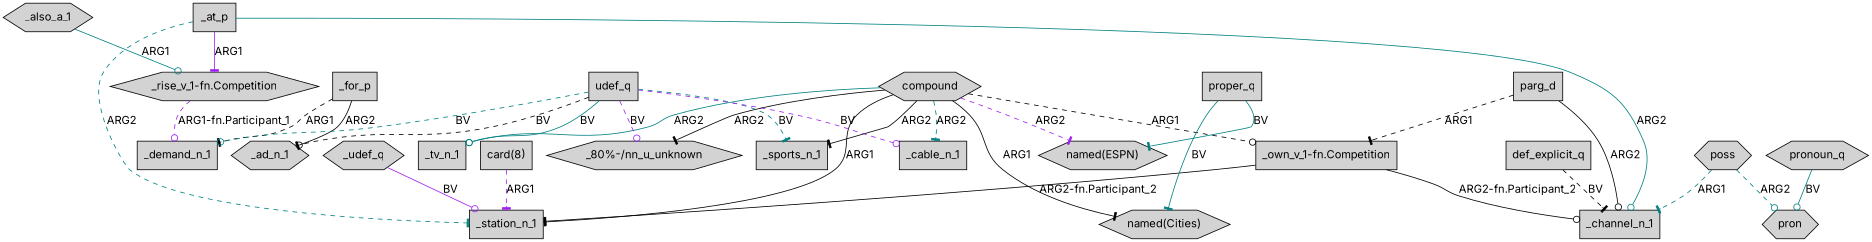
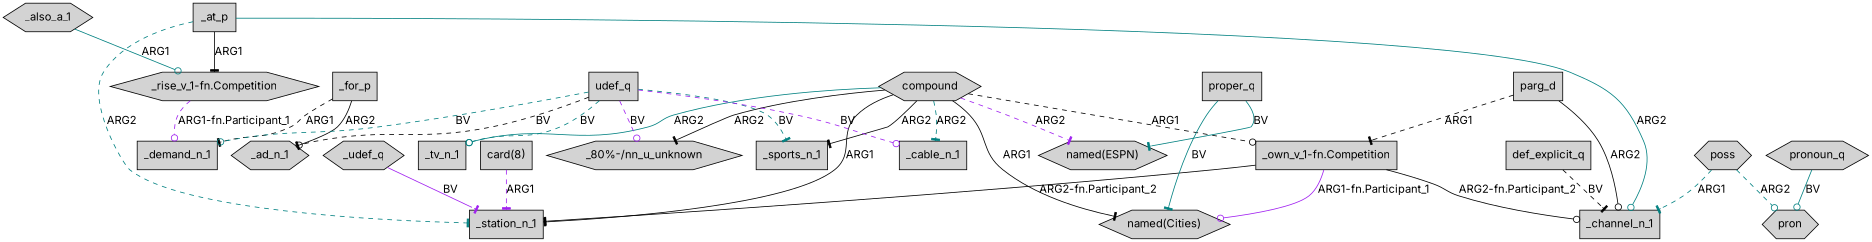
  digraph {
    fontname=Inter
    node [fontname=Inter shape=box style=filled]
    edge [arrowhead=tee color=black fontname=Inter style=solid]
    _for_p
    _demand_n_1
    _ad_n_1 [shape=hexagon]
    compound [shape=hexagon]
    "_80%-/nn_u_unknown" [shape=hexagon]
    _station_n_1
    _sports_n_1
    "named(Cities)" [shape=hexagon]
    "_own_v_1-fn.Competition"
    _cable_n_1
    "named(ESPN)" [shape=hexagon]
    _tv_n_1
    _channel_n_1
    n14 [label=_udef_q shape=hexagon]
    proper_q
    parg_d
    "card(8)"
    pronoun_q [shape=hexagon]
    pron [shape=hexagon]
    _at_p
    "_rise_v_1-fn.Competition" [shape=hexagon]
    poss [shape=hexagon]
    def_explicit_q
    udef_q
    _also_a_1 [shape=hexagon]
    _for_p -> _demand_n_1 [label=ARG1 style=dashed]
    _for_p -> _ad_n_1 [label=ARG2]
    compound -> "_80%-/nn_u_unknown" [label=ARG2]
    compound -> _station_n_1 [label=ARG1]
    compound -> _sports_n_1 [label=ARG2]
    compound -> "named(Cities)" [label=ARG1]
    compound -> "_own_v_1-fn.Competition" [arrowhead=odot label=ARG1 style=dashed]
    compound -> _cable_n_1 [color=teal label=ARG2 style=dashed]
    compound -> "named(ESPN)" [color=purple label=ARG2 style=dashed]
    compound -> _tv_n_1 [arrowhead=odot color=teal label=ARG2]
    "_own_v_1-fn.Competition" -> _station_n_1 [label="ARG2-fn.Participant_2"]
+   "_own_v_1-fn.Competition" -> "named(Cities)" [arrowhead=odot color=purple label="ARG1-fn.Participant_1"]
    "_own_v_1-fn.Competition" -> _channel_n_1 [arrowhead=odot label="ARG2-fn.Participant_2"]
-   n14 -> _station_n_1 [arrowhead=odot color=purple label=BV]
+   n14 -> _station_n_1 [color=purple label=BV]
    proper_q -> "named(Cities)" [color=teal label=BV]
    proper_q -> "named(ESPN)" [color=teal label=BV]
    parg_d -> "_own_v_1-fn.Competition" [label=ARG1 style=dashed]
    parg_d -> _channel_n_1 [arrowhead=odot label=ARG2]
    "card(8)" -> _station_n_1 [color=purple label=ARG1 style=dashed]
    pronoun_q -> pron [arrowhead=odot color=teal label=BV]
    _at_p -> _station_n_1 [color=teal label=ARG2 style=dashed]
    _at_p -> _channel_n_1 [arrowhead=odot color=teal label=ARG2]
-   _at_p -> "_rise_v_1-fn.Competition" [color=purple label=ARG1]
+   _at_p -> "_rise_v_1-fn.Competition" [label=ARG1]
    "_rise_v_1-fn.Competition" -> _demand_n_1 [arrowhead=odot color=purple label="ARG1-fn.Participant_1" style=dashed]
    poss -> _channel_n_1 [color=teal label=ARG1 style=dashed]
    poss -> pron [arrowhead=odot color=teal label=ARG2 style=dashed]
    def_explicit_q -> _channel_n_1 [label=BV style=dashed]
    udef_q -> _demand_n_1 [arrowhead=odot color=teal label=BV style=dashed]
    udef_q -> _ad_n_1 [arrowhead=odot label=BV style=dashed]
    udef_q -> "_80%-/nn_u_unknown" [arrowhead=odot color=purple label=BV style=dashed]
    udef_q -> _sports_n_1 [color=teal label=BV style=dashed]
    udef_q -> _cable_n_1 [arrowhead=odot color=purple label=BV style=dashed]
-   udef_q -> _tv_n_1 [arrowhead=odot color=teal label=BV]
+   udef_q -> _tv_n_1 [arrowhead=odot color=teal label=BV style=dashed]
    _also_a_1 -> "_rise_v_1-fn.Competition" [arrowhead=odot color=teal label=ARG1]
  }
